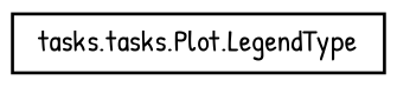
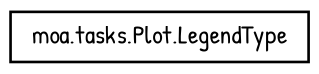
  digraph {
    rankdir=LR
    fontname="Patrick Hand"
-   n1 [color=black fillcolor=white fontname="Patrick Hand" fontsize=10 height=0.2 label="tasks.tasks.Plot.LegendType" shape=record style=filled width=0.4]
+   n1 [color=black fillcolor=white fontname="Patrick Hand" fontsize=10 height=0.2 label="moa.tasks.Plot.LegendType" shape=record style=filled width=0.4]
  }
